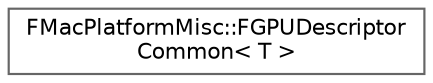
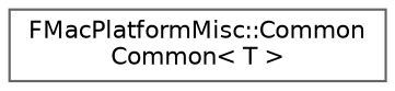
  digraph {
    rankdir=LR
-   n1 [color=grey40 fillcolor=white fontname=Helvetica fontsize=10 height=0.2 label="FMacPlatformMisc::FGPUDescriptor\lCommon\< T \>" shape=box style=filled width=0.4]
+   n1 [color=grey40 fillcolor=white fontname=Helvetica fontsize=10 height=0.2 label="FMacPlatformMisc::Common\lCommon\< T \>" shape=box style=filled width=0.4]
  }
